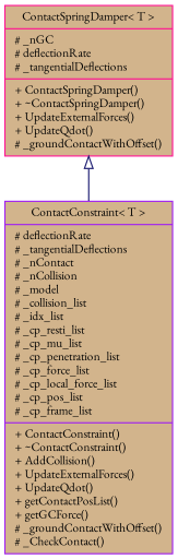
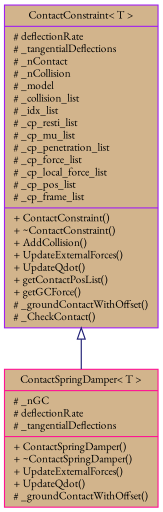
  digraph {
    fontname="EB Garamond"
    node [fillcolor=tan fontname="EB Garamond" fontsize=10 shape=record style=filled]
    n1 [color=deeppink fontcolor=black height=0.2 label="{ContactSpringDamper\< T \>\n|# _nGC\l# deflectionRate\l# _tangentialDeflections\l|+ ContactSpringDamper()\l+ ~ContactSpringDamper()\l+ UpdateExternalForces()\l+ UpdateQdot()\l# _groundContactWithOffset()\l}" width=0.4]
    n2 [color=purple height=0.2 label="{ContactConstraint\< T \>\n|# deflectionRate\l# _tangentialDeflections\l# _nContact\l# _nCollision\l# _model\l# _collision_list\l# _idx_list\l# _cp_resti_list\l# _cp_mu_list\l# _cp_penetration_list\l# _cp_force_list\l# _cp_local_force_list\l# _cp_pos_list\l# _cp_frame_list\l|+ ContactConstraint()\l+ ~ContactConstraint()\l+ AddCollision()\l+ UpdateExternalForces()\l+ UpdateQdot()\l+ getContactPosList()\l+ getGCForce()\l# _groundContactWithOffset()\l# _CheckContact()\l}" width=0.4]
-   n1 -> n2 [arrowtail=onormal color=midnightblue dir=back fontname="EB Garamond" fontsize=10 labelfontname=FreeSans labelfontsize=10 style=solid]
+   n2 -> n1 [arrowtail=onormal color=midnightblue dir=back fontname="EB Garamond" fontsize=10 labelfontname=FreeSans labelfontsize=10 style=solid]
  }
